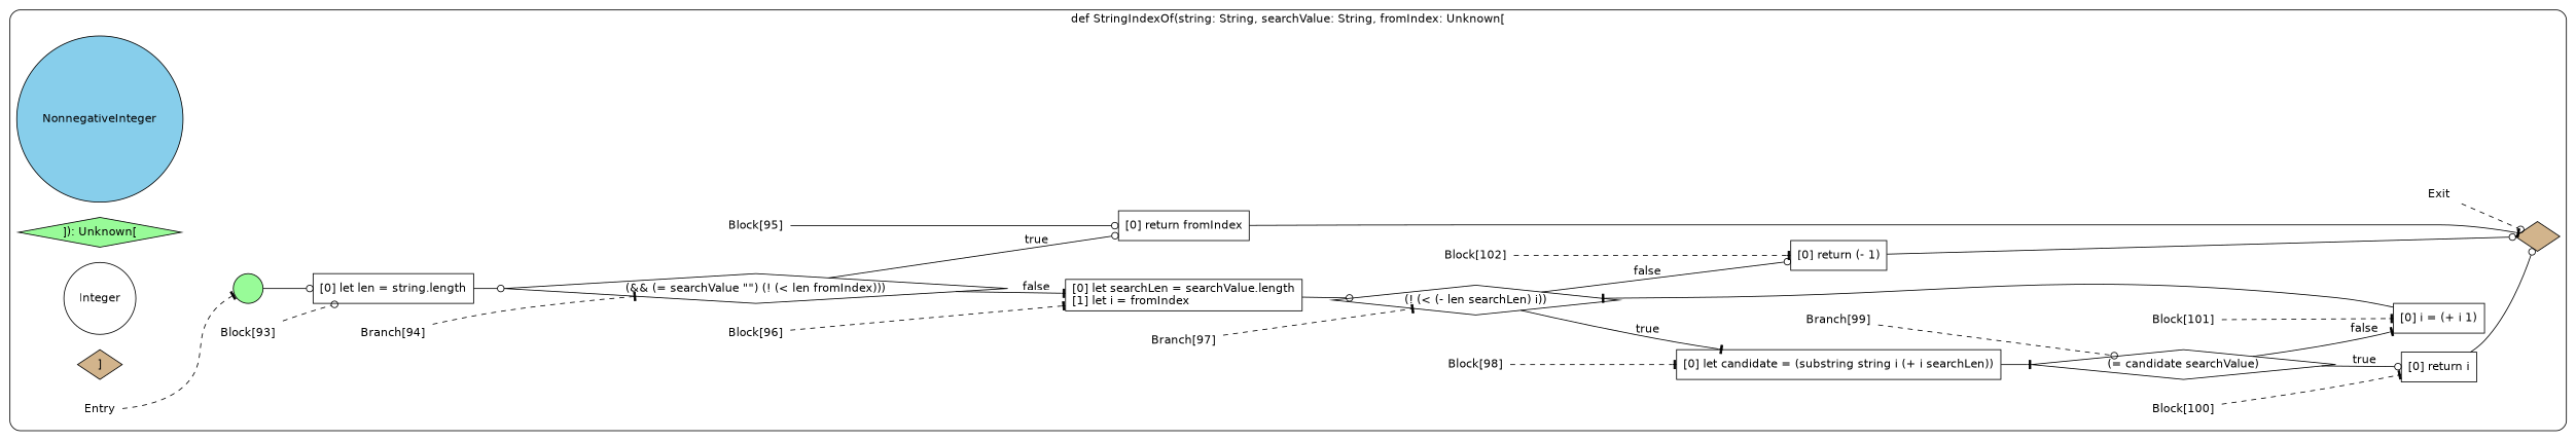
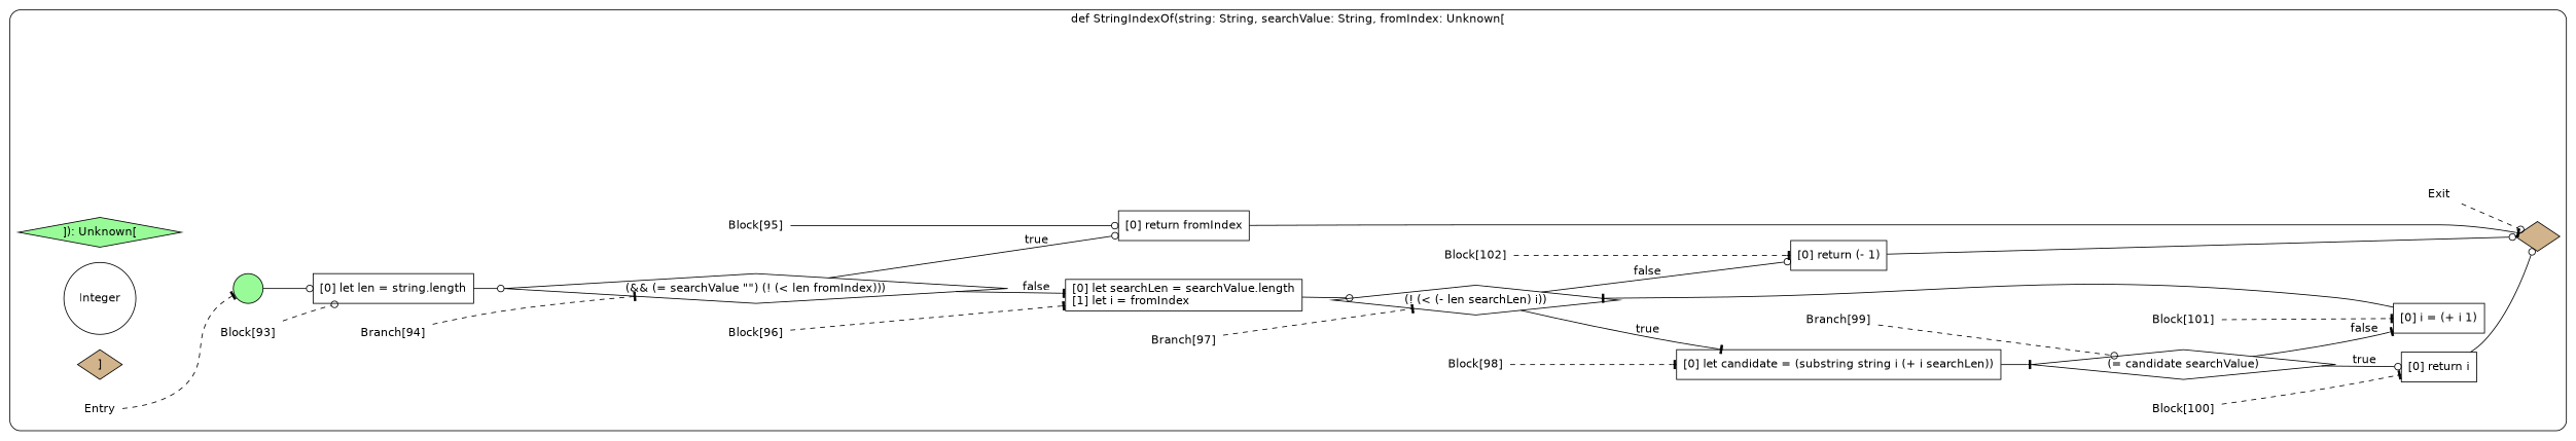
  digraph {
    fontname="DejaVu Sans"
    rankdir=LR
    node [fontname="DejaVu Sans" shape=none style=filled]
    edge [arrowhead=tee color=black fontname="DejaVu Sans"]
-   NonnegativeInteger [fillcolor=skyblue shape=circle]
    "]): Unknown[" [fillcolor=palegreen shape=diamond]
    Integer [fillcolor=white shape=circle]
    "]" [fillcolor=tan shape=diamond]
    n5 [label=<<font color="black">Entry</font>> style=""]
    n6 [color=black fillcolor=palegreen label=" " shape=circle]
    n7 [color=black fillcolor=white label=<<font color="black">[0] let len = string.length<BR ALIGN="LEFT"/></font>> shape=box]
    n8 [color=black fillcolor=white label=<<font color="black">(&amp;&amp; (= searchValue &quot;&quot;) (! (&lt; len fromIndex)))</font>> shape=diamond]
    n9 [label=<<font color="black">Exit</font>> style=""]
    n10 [color=black fillcolor=tan label=" " shape=diamond]
    n11 [label=<<font color="black">Block[93]</font>> style=""]
    n12 [color=black fillcolor=white label=<<font color="black">[0] return fromIndex<BR ALIGN="LEFT"/></font>> shape=box]
    n13 [color=black fillcolor=white label=<<font color="black">[0] let searchLen = searchValue.length<BR ALIGN="LEFT"/>[1] let i = fromIndex<BR ALIGN="LEFT"/></font>> shape=box]
    n14 [label=<<font color="black">Branch[94]</font>> style=""]
    n15 [color=black fillcolor=white label=<<font color="black">(! (&lt; (- len searchLen) i))</font>> shape=diamond]
    n16 [label=<<font color="black">Block[95]</font>> style=""]
    n17 [label=<<font color="black">Block[96]</font>> style=""]
    n18 [color=black fillcolor=white label=<<font color="black">[0] let candidate = (substring string i (+ i searchLen))<BR ALIGN="LEFT"/></font>> shape=box]
    n19 [color=black fillcolor=white label=<<font color="black">[0] return (- 1)<BR ALIGN="LEFT"/></font>> shape=box]
    n20 [label=<<font color="black">Branch[97]</font>> style=""]
    n21 [color=black fillcolor=white label=<<font color="black">(= candidate searchValue)</font>> shape=diamond]
    n22 [label=<<font color="black">Block[98]</font>> style=""]
    n23 [color=black fillcolor=white label=<<font color="black">[0] return i<BR ALIGN="LEFT"/></font>> shape=box]
    n24 [color=black fillcolor=white label=<<font color="black">[0] i = (+ i 1)<BR ALIGN="LEFT"/></font>> shape=box]
    n25 [label=<<font color="black">Block[102]</font>> style=""]
    n26 [label=<<font color="black">Branch[99]</font>> style=""]
    n27 [label=<<font color="black">Block[100]</font>> style=""]
    n28 [label=<<font color="black">Block[101]</font>> style=""]
    subgraph cluster_1 {
      label="def StringIndexOf(string: String, searchValue: String, fromIndex: Unknown["
      style=rounded
-     NonnegativeInteger
      "]): Unknown["
      Integer
      "]"
      n5
      n6
      n7
      n8
      n9
      n10
      n11
      n12
      n13
      n14
      n15
      n16
      n17
      n18
      n19
      n20
      n21
      n22
      n23
      n24
      n25
      n26
      n27
      n28
    }
    n5 -> n6 [style=dashed]
    n6 -> n7 [arrowhead=odot]
    n7 -> n8 [arrowhead=odot]
    n8 -> n12 [arrowhead=odot label=<<font color="black">true</font>>]
    n8 -> n13 [label=<<font color="black">false</font>>]
    n9 -> n10 [arrowhead=odot style=dashed]
    n11 -> n7 [arrowhead=odot style=dashed]
    n12 -> n10
    n13 -> n15 [arrowhead=odot]
    n14 -> n8 [style=dashed]
    n15 -> n18 [label=<<font color="black">true</font>>]
    n15 -> n19 [arrowhead=odot label=<<font color="black">false</font>>]
    n16 -> n12 [arrowhead=odot style=solid]
    n17 -> n13 [style=dashed]
    n18 -> n21
    n19 -> n10 [arrowhead=odot]
    n20 -> n15 [style=dashed]
    n21 -> n23 [arrowhead=odot label=<<font color="black">true</font>>]
    n21 -> n24 [label=<<font color="black">false</font>>]
    n22 -> n18 [style=dashed]
    n23 -> n10 [arrowhead=odot]
    n24 -> n15
    n25 -> n19 [style=dashed]
    n26 -> n21 [arrowhead=odot style=dashed]
    n27 -> n23 [style=dashed]
    n28 -> n24 [style=dashed]
  }
